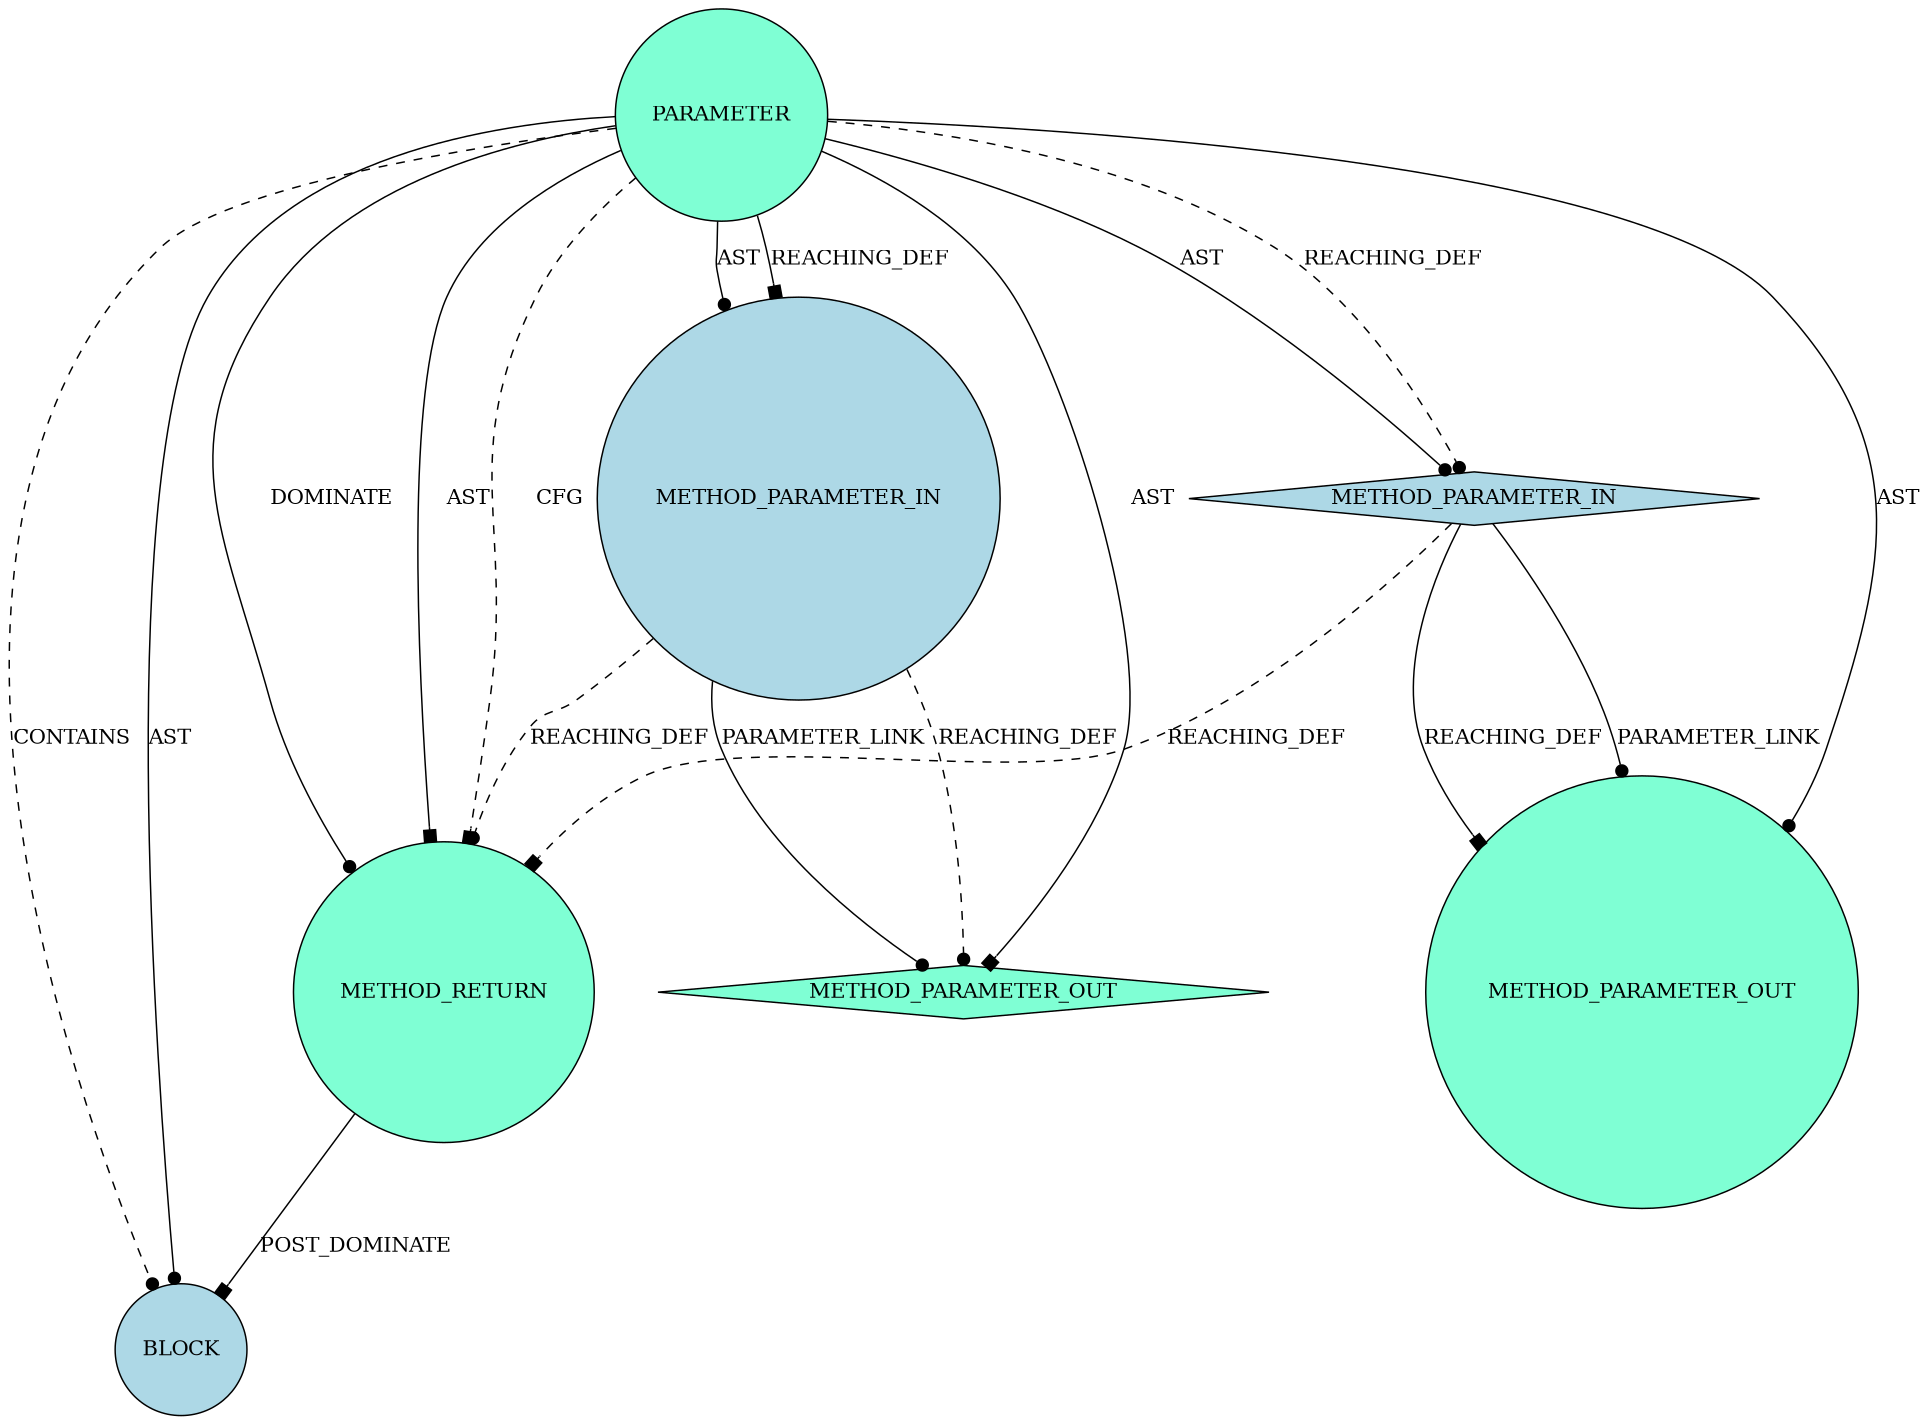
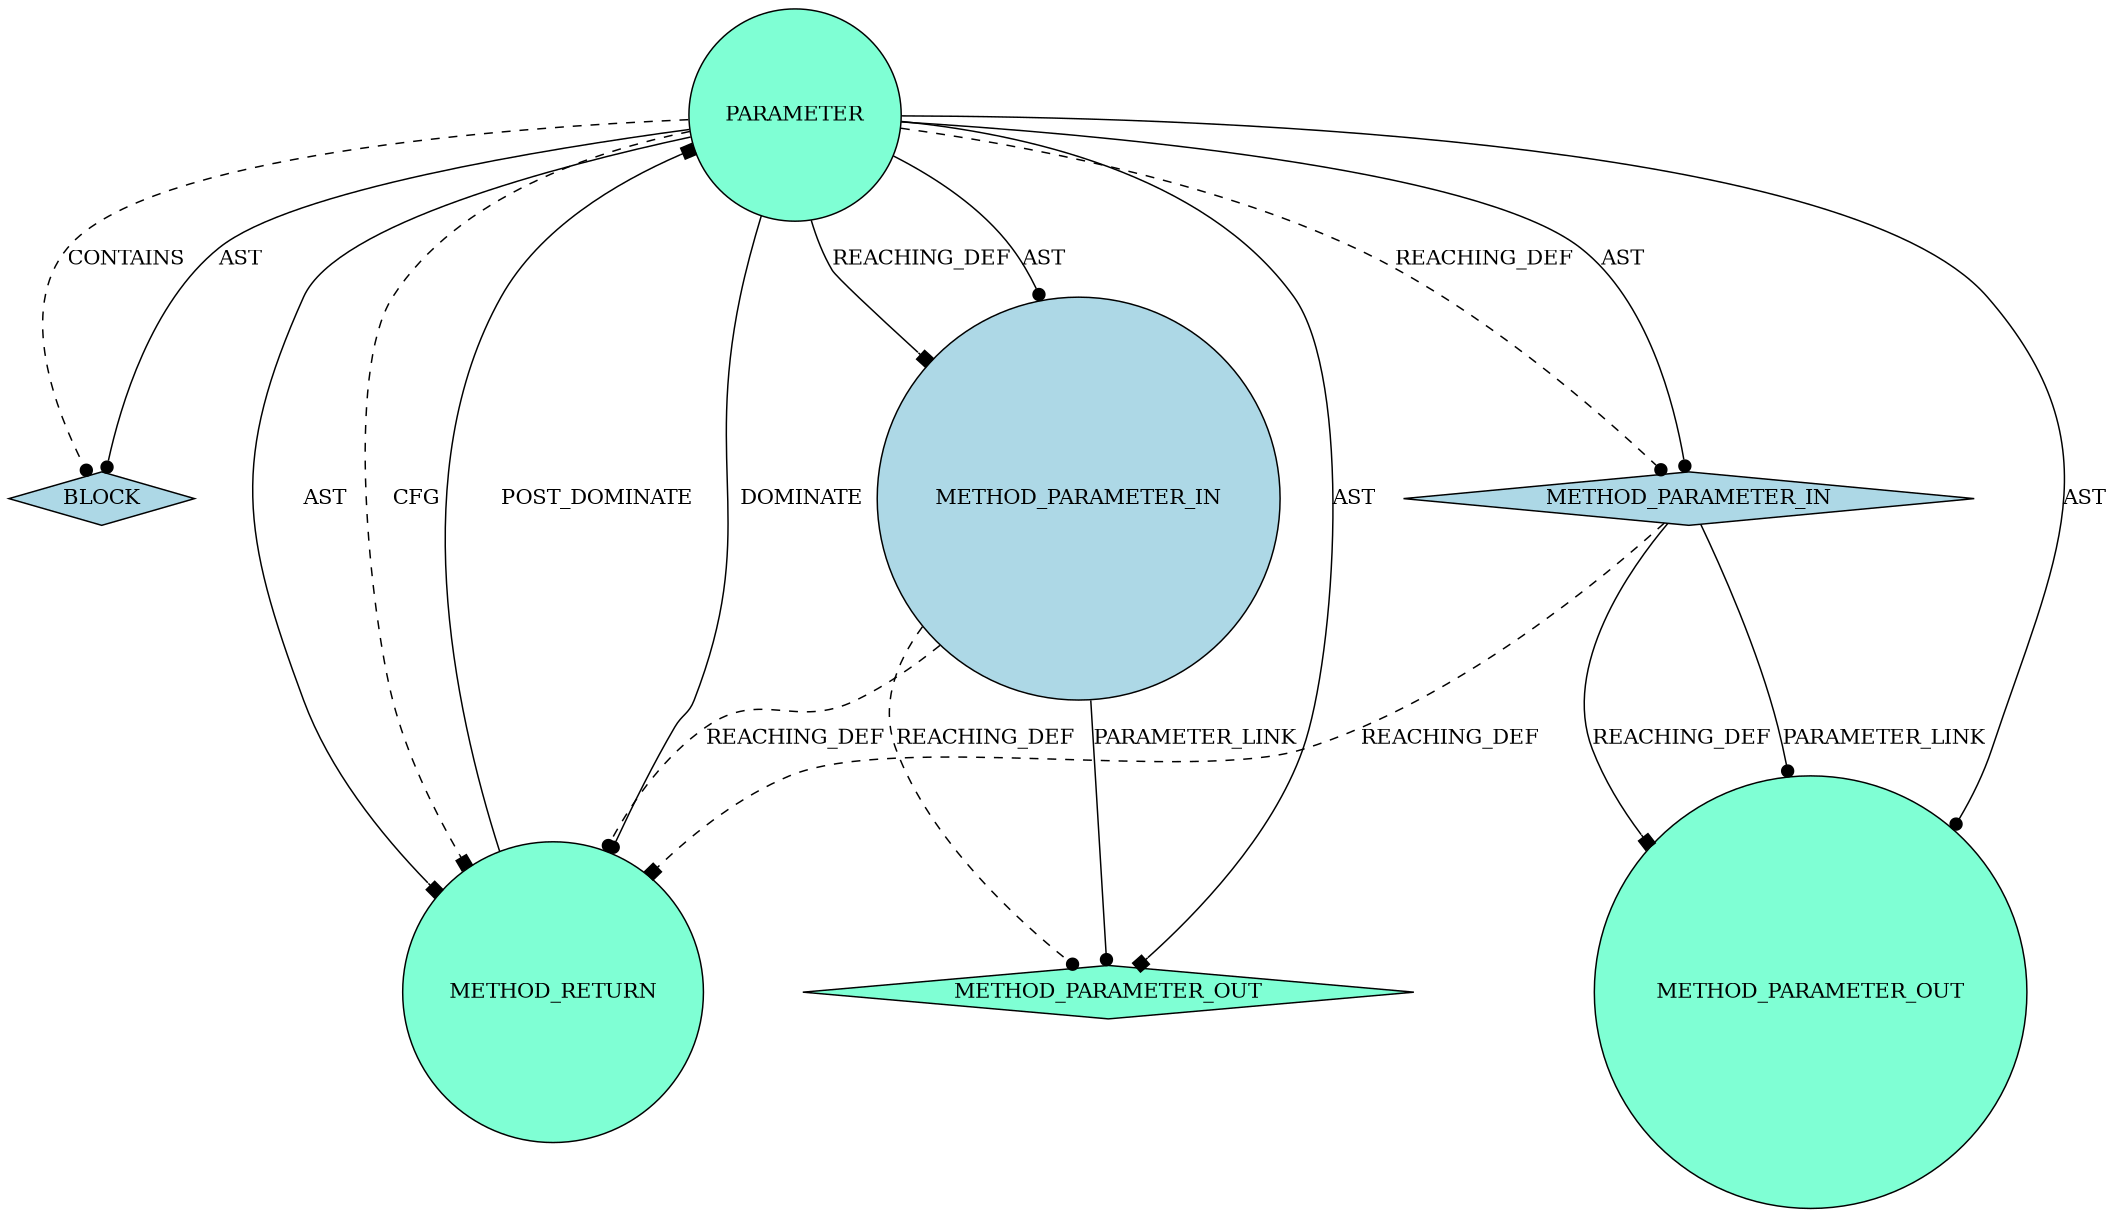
  digraph {
    node [CODE="<empty>" ORDER=1 TYPE_FULL_NAME=ANY fillcolor=aquamarine shape=circle style=filled EVALUATION_STRATEGY=BY_VALUE IS_VARIADIC=false]
    edge [arrowhead=dot style=solid]
-   n1 [ARGUMENT_INDEX=1 fillcolor=lightblue label=BLOCK EVALUATION_STRATEGY="" IS_VARIADIC=""]
+   n1 [ARGUMENT_INDEX=1 fillcolor=lightblue label=BLOCK shape=diamond EVALUATION_STRATEGY="" IS_VARIADIC=""]
    n2 [CODE=RET ORDER=2 label=METHOD_RETURN IS_VARIADIC=""]
    n3 [AST_PARENT_FULL_NAME="<global>" AST_PARENT_TYPE=NAMESPACE_BLOCK FILENAME="<empty>" FULL_NAME=skb_put IS_EXTERNAL=true NAME=skb_put ORDER=0 label=PARAMETER TYPE_FULL_NAME="" EVALUATION_STRATEGY="" IS_VARIADIC=""]
    n4 [CODE=p1 INDEX=1 NAME=p1 fillcolor=lightblue label=METHOD_PARAMETER_IN]
    n5 [CODE=p1 INDEX=1 NAME=p1 label=METHOD_PARAMETER_OUT shape=diamond]
    n6 [CODE=p2 INDEX=2 NAME=p2 ORDER=2 fillcolor=lightblue label=METHOD_PARAMETER_IN shape=diamond]
    n7 [CODE=p2 INDEX=2 NAME=p2 ORDER=2 label=METHOD_PARAMETER_OUT]
-   n2 -> n1 [arrowhead=box label=POST_DOMINATE]
+   n2 -> n3 [arrowhead=box label=POST_DOMINATE]
    n3 -> n1 [label=CONTAINS style=dashed]
    n3 -> n1 [label=AST]
    n3 -> n2 [label=DOMINATE]
    n3 -> n2 [arrowhead=box label=AST]
    n3 -> n2 [arrowhead=box label=CFG style=dashed]
    n3 -> n4 [arrowhead=box label=REACHING_DEF]
    n3 -> n4 [label=AST]
    n3 -> n5 [arrowhead=box label=AST]
    n3 -> n6 [label=REACHING_DEF style=dashed]
    n3 -> n6 [label=AST]
    n3 -> n7 [label=AST]
    n4 -> n2 [VARIABLE=p1 label=REACHING_DEF style=dashed]
    n4 -> n5 [VARIABLE=p1 label=REACHING_DEF style=dashed]
    n4 -> n5 [label=PARAMETER_LINK]
    n6 -> n2 [VARIABLE=p2 arrowhead=box label=REACHING_DEF style=dashed]
    n6 -> n7 [label=PARAMETER_LINK]
    n6 -> n7 [VARIABLE=p2 arrowhead=box label=REACHING_DEF]
  }
